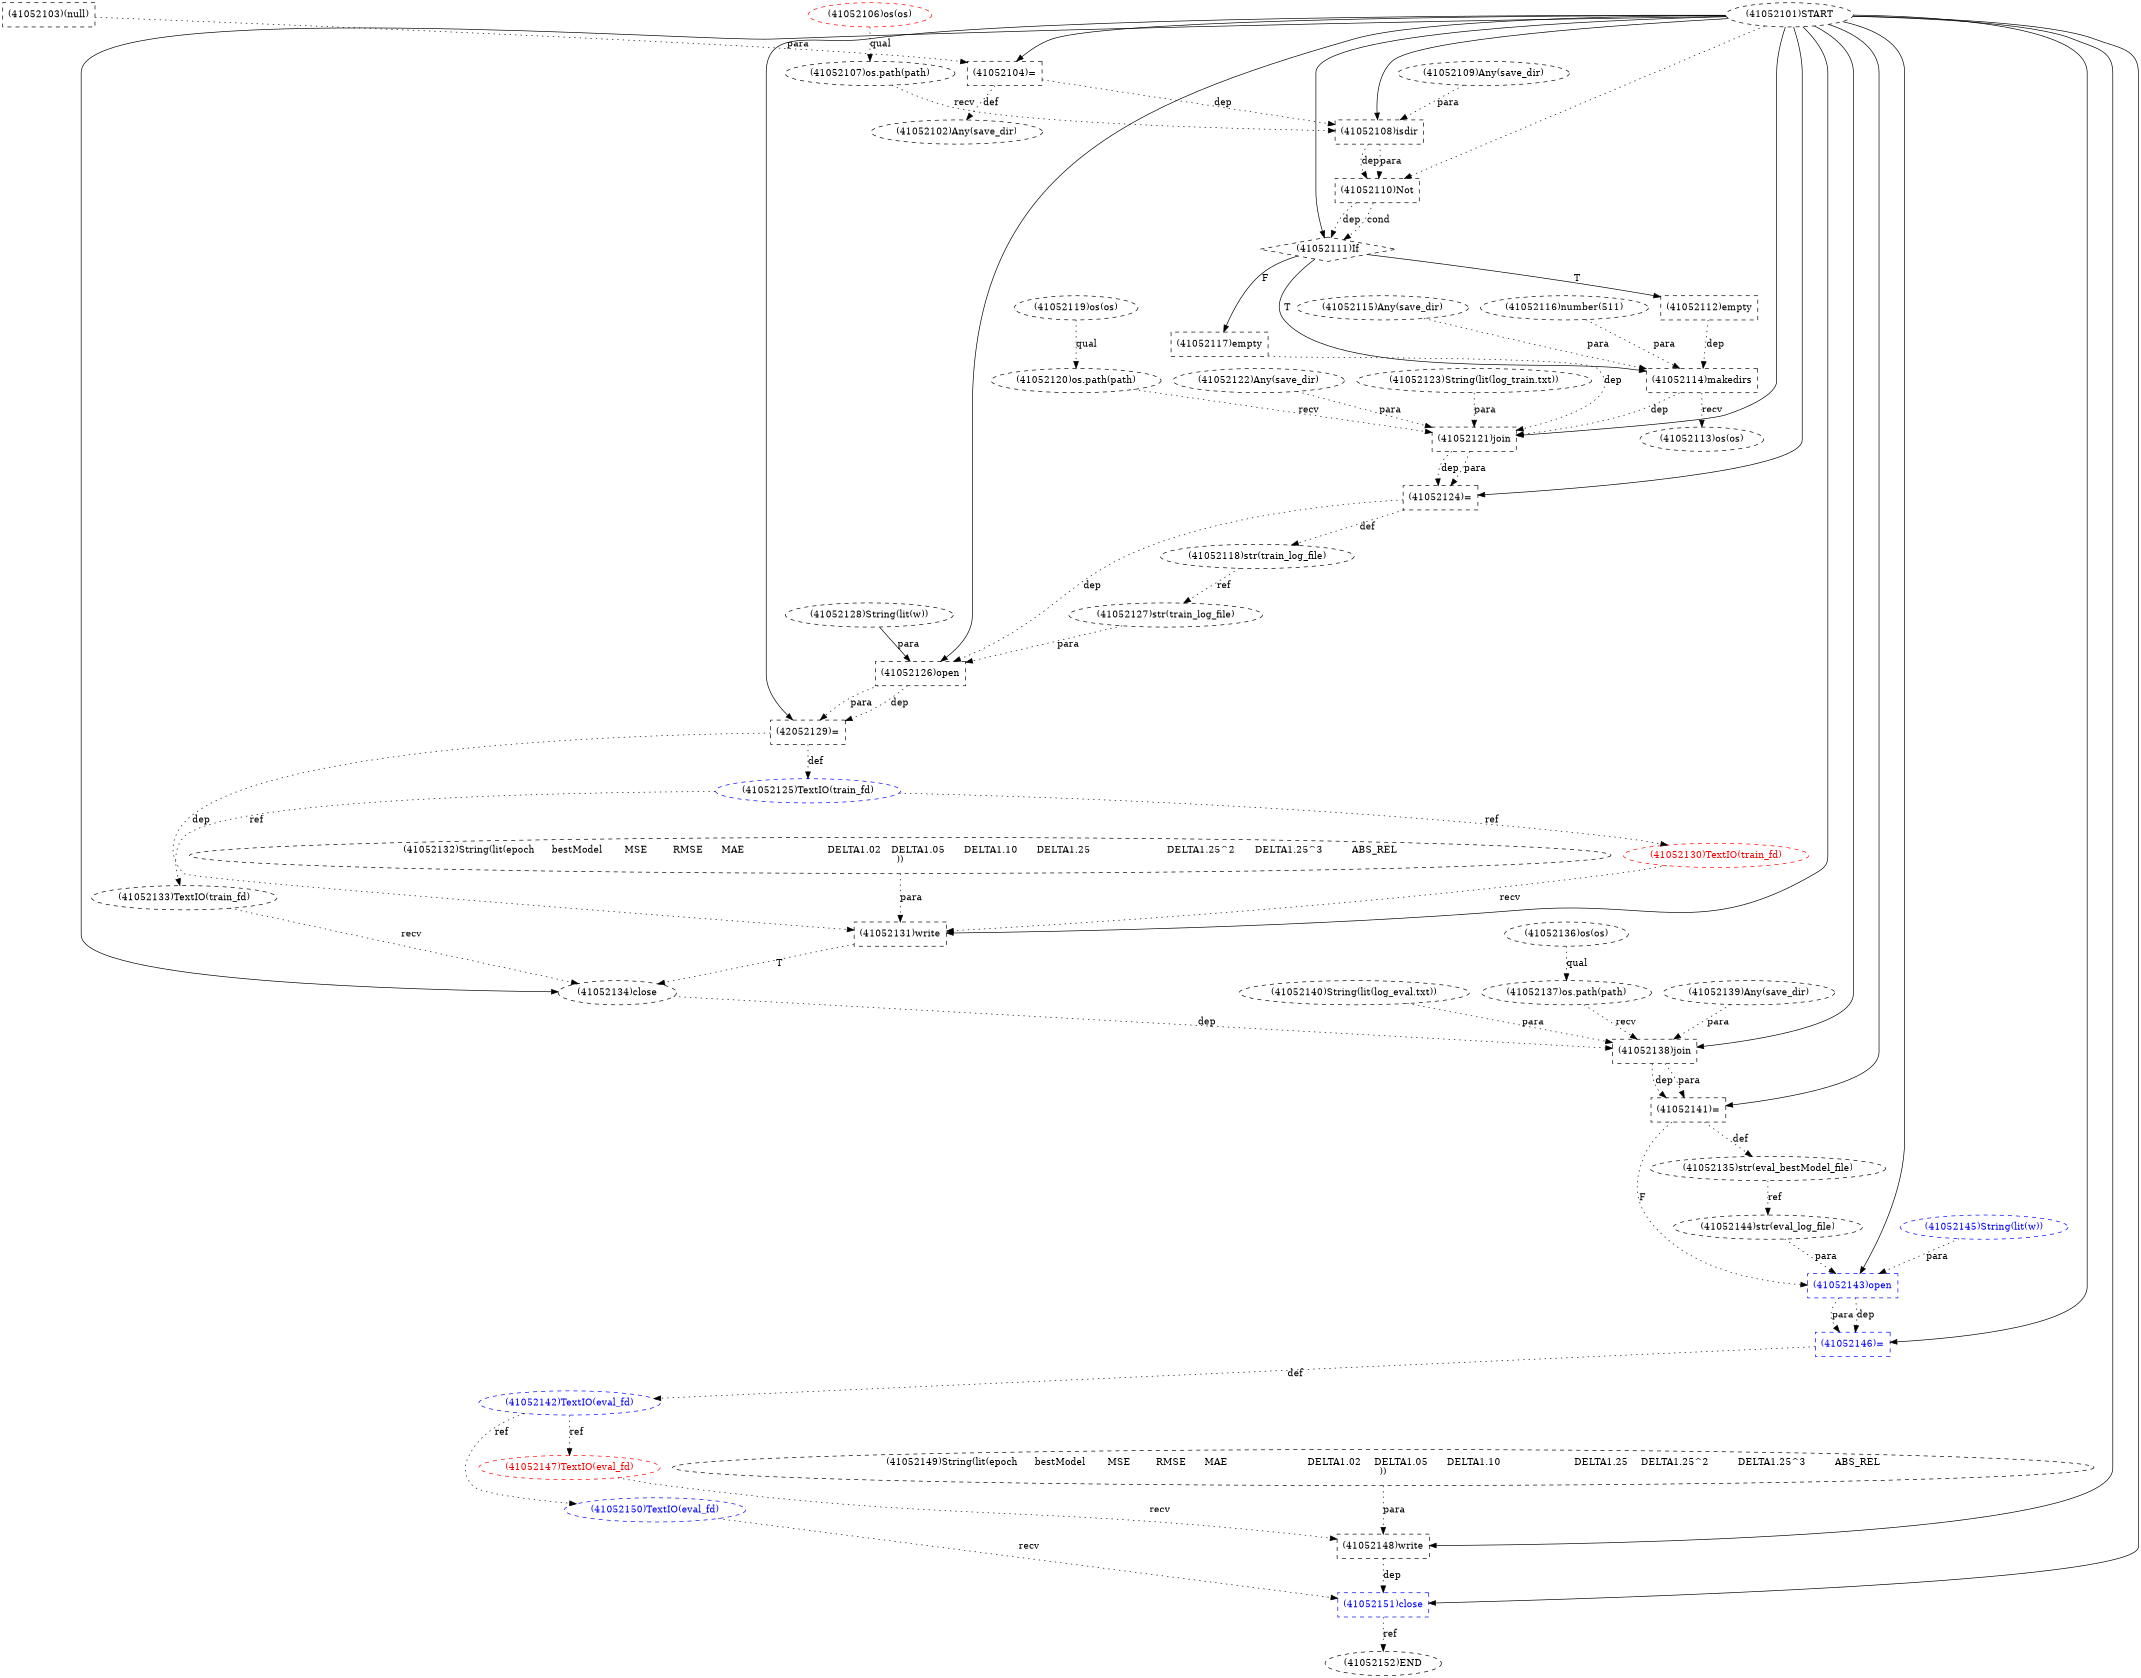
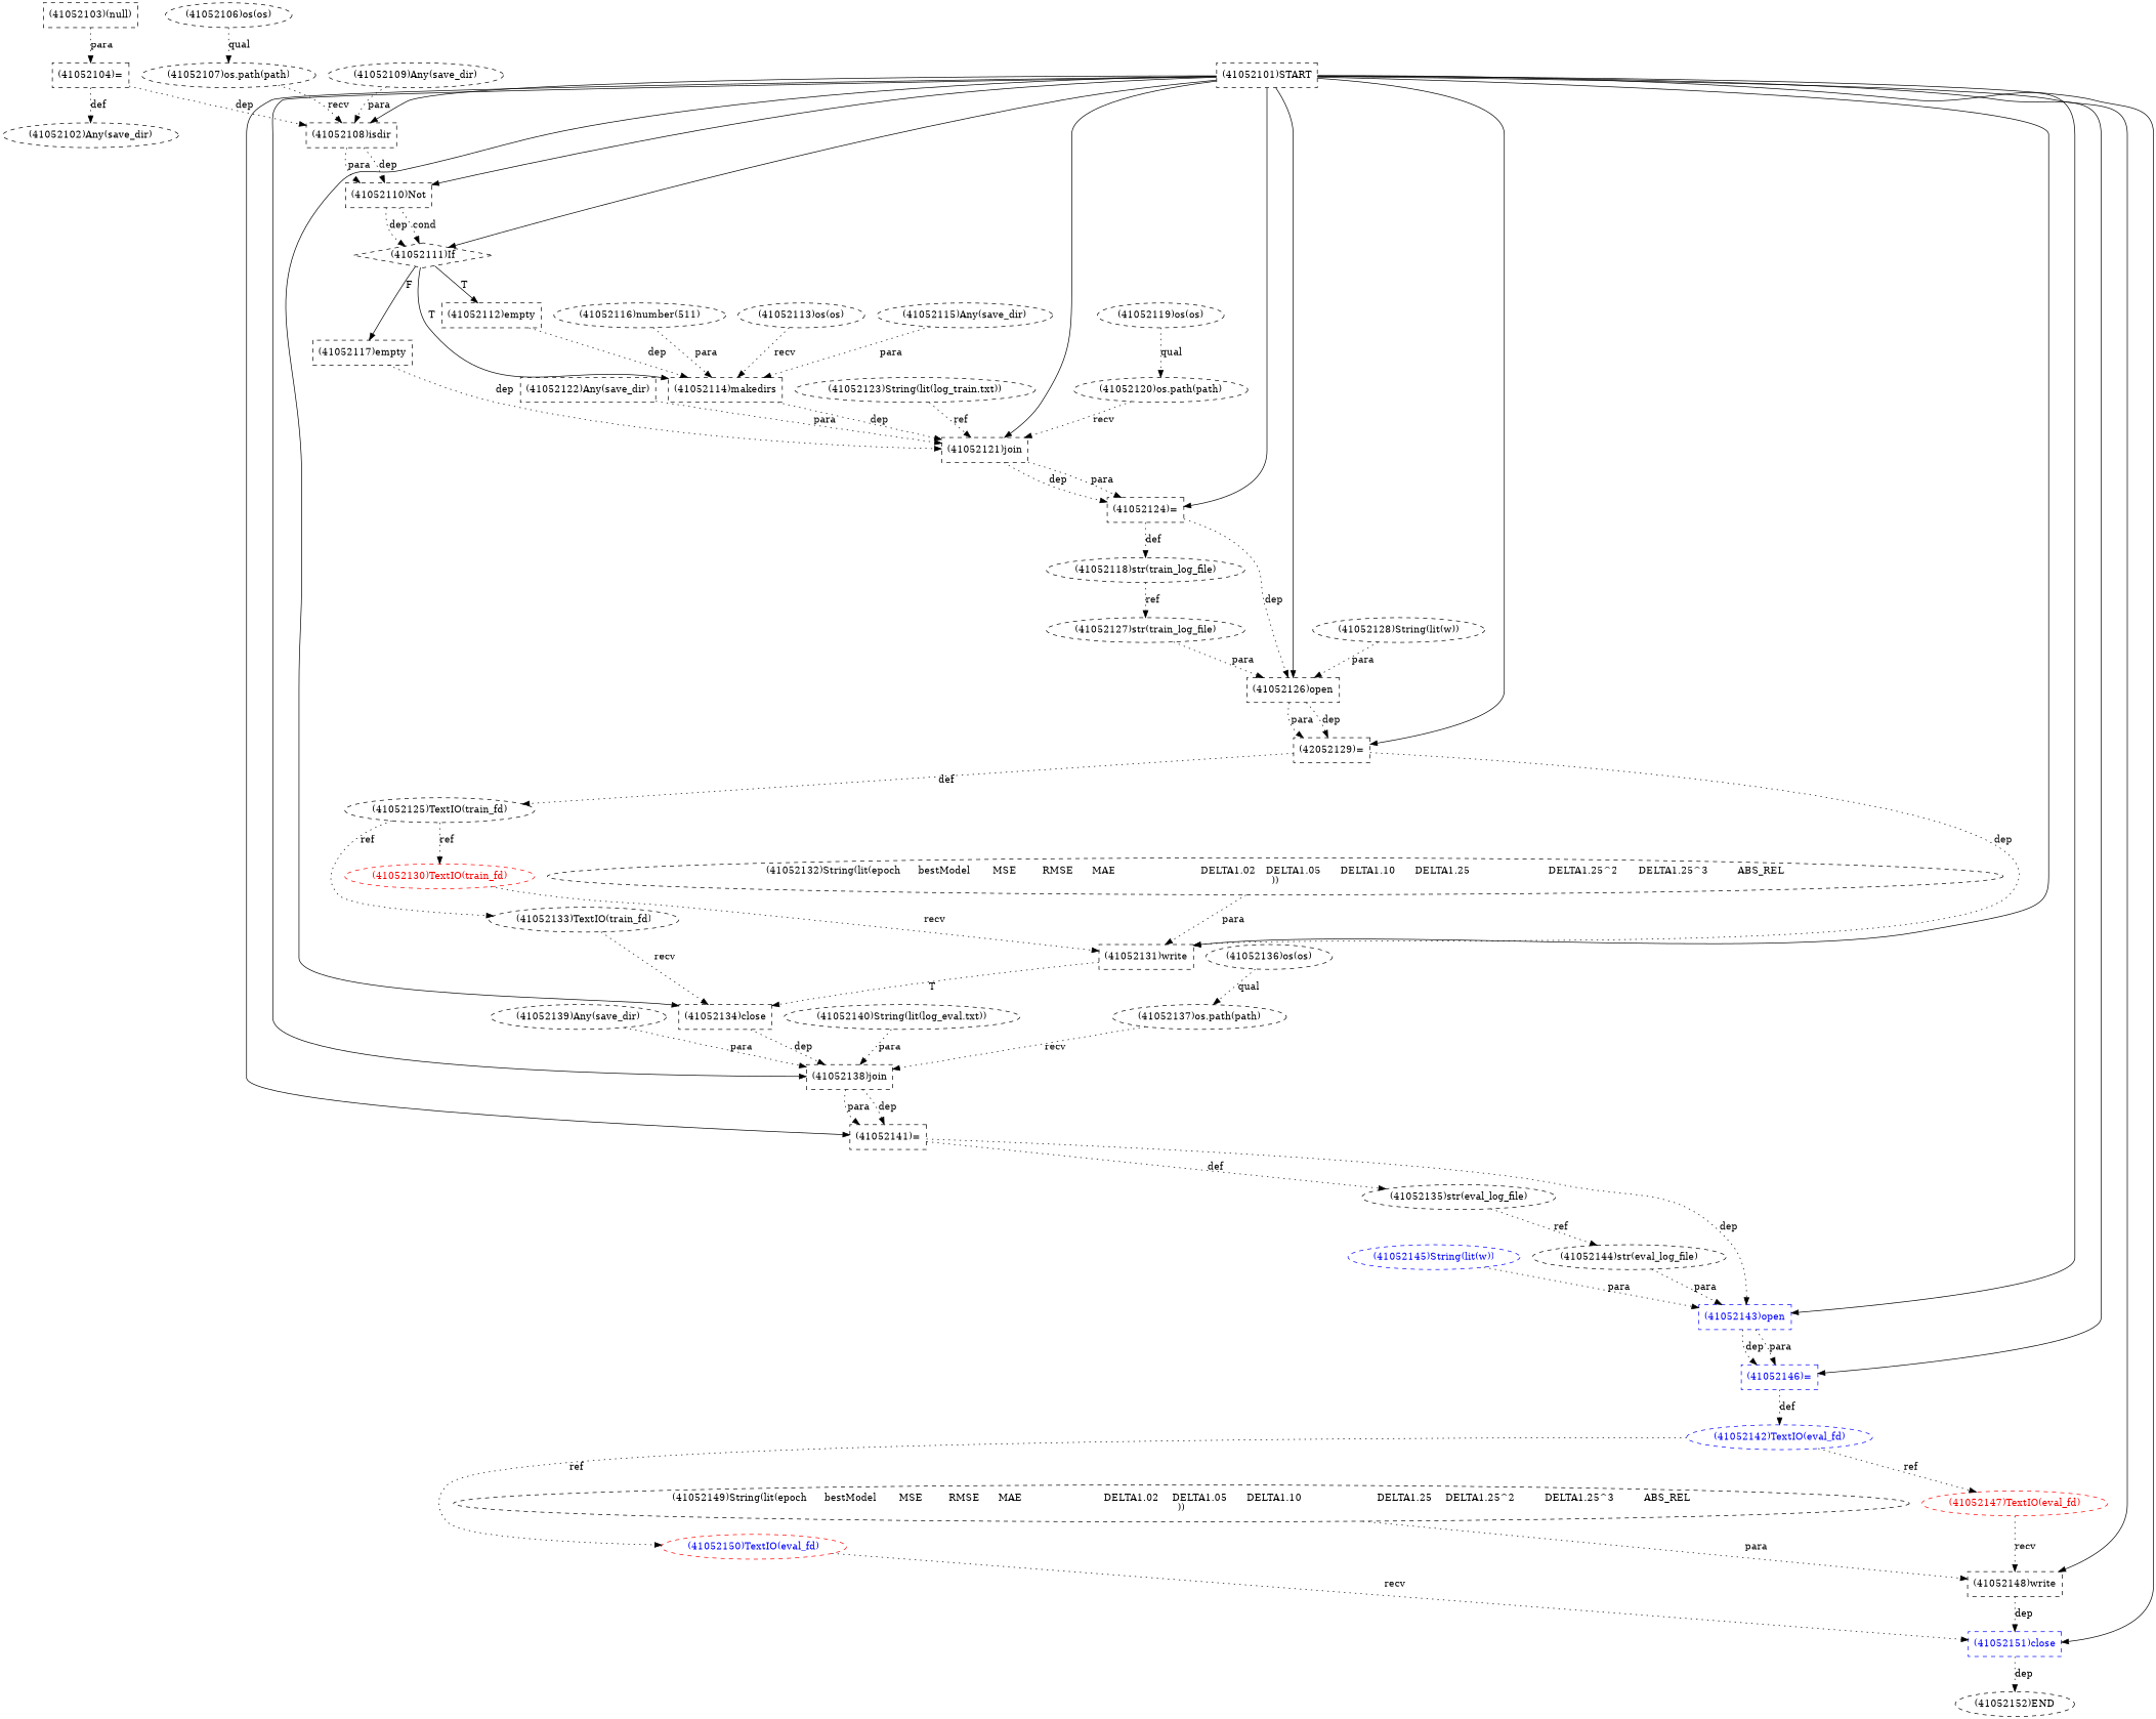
  digraph {
    node [shape=ellipse style=dashed]
    edge [style=dotted]
    n1 [label="(41052107)os.path(path)"]
    n2 [label="(41052108)isdir" shape=box]
    n3 [label="(41052110)Not" shape=box]
    n4 [color=blue fontcolor=blue label="(41052145)String(lit(w))"]
    n5 [color=blue fontcolor=blue label="(41052143)open" shape=box]
    n6 [color=blue fontcolor=blue label="(41052146)=" shape=box]
    n7 [label="(41052102)Any(save_dir)"]
-   n8 [color=blue fontcolor=blue label="(41052150)TextIO(eval_fd)"]
+   n8 [color=red fontcolor=blue label="(41052150)TextIO(eval_fd)"]
    n9 [color=blue fontcolor=blue label="(41052151)close" shape=box]
    n10 [label="(41052152)END" shape=""]
-   n11 [label="(41052135)str(eval_bestModel_file)"]
+   n11 [label="(41052135)str(eval_log_file)"]
    n12 [label="(41052144)str(eval_log_file)"]
    n13 [color=red fontcolor=red label="(41052130)TextIO(train_fd)"]
    n14 [label="(41052131)write" shape=box]
-   n15 [color=black fontcolor=black label="(41052134)close"]
+   n15 [color=black fontcolor=black label="(41052134)close" shape=box]
    n16 [label="(41052111)If" shape=diamond]
    n17 [label="(41052114)makedirs" shape=box]
    n18 [label="(41052112)empty" shape=box]
    n19 [label="(41052117)empty" shape=box]
    n20 [label="(41052121)join" shape=box]
    n21 [label="(41052109)Any(save_dir)"]
    n22 [color=blue fontcolor=blue label="(41052142)TextIO(eval_fd)"]
    n23 [color=red fontcolor=red label="(41052147)TextIO(eval_fd)"]
    n24 [label="(41052148)write" shape=box]
    n25 [label="(41052140)String(lit(log_eval.txt))"]
    n26 [label="(41052138)join" shape=box]
    n27 [label="(41052141)=" shape=box]
    n28 [label="(41052149)String(lit(epoch	 bestModel	 MSE	 RMSE	 MAE	                   DELTA1.02	 DELTA1.05	 DELTA1.10	                   DELTA1.25	 DELTA1.25^2	 DELTA1.25^3	 ABS_REL\n))"]
    n29 [label="(41052119)os(os)"]
    n30 [label="(41052120)os.path(path)"]
-   n31 [label="(41052122)Any(save_dir)"]
+   n31 [label="(41052122)Any(save_dir)" shape=box]
    n32 [label="(41052124)=" shape=box]
    n33 [label="(41052103)(null)" shape=box]
    n34 [label="(41052104)=" shape=box]
    n35 [color=black fontcolor=black label="(41052126)open" shape=box]
    n36 [label="(41052118)str(train_log_file)"]
    n37 [color=black fontcolor=black label="(42052129)=" shape=box]
    n38 [label="(41052127)str(train_log_file)"]
    n39 [label="(41052136)os(os)"]
    n40 [label="(41052137)os.path(path)"]
-   n41 [label="(41052106)os(os)" color=red]
+   n41 [label="(41052106)os(os)"]
    n42 [label="(41052123)String(lit(log_train.txt))"]
    n43 [label="(41052115)Any(save_dir)"]
-   n44 [color=blue fontcolor=black label="(41052125)TextIO(train_fd)"]
+   n44 [color=black fontcolor=black label="(41052125)TextIO(train_fd)"]
    n45 [color=black fontcolor=black label="(41052133)TextIO(train_fd)"]
    n46 [label="(41052116)number(511)"]
-   n47 [label="(41052101)START" shape=""]
+   n47 [label="(41052101)START" shape=box]
    n48 [label="(41052132)String(lit(epoch	 bestModel	 MSE	 RMSE	 MAE	                    DELTA1.02	 DELTA1.05	 DELTA1.10	 DELTA1.25	                    DELTA1.25^2	 DELTA1.25^3	 ABS_REL\n))"]
    n49 [label="(41052139)Any(save_dir)"]
    n50 [color=black fontcolor=black label="(41052128)String(lit(w))"]
    n51 [label="(41052113)os(os)"]
    n1 -> n2 [label=recv]
    n2 -> n3 [label=dep]
    n2 -> n3 [label=para]
    n3 -> n16 [label=dep]
    n3 -> n16 [label=cond]
    n4 -> n5 [label=para]
    n5 -> n6 [label=dep]
    n5 -> n6 [label=para]
    n6 -> n22 [label=def]
    n8 -> n9 [label=recv]
-   n9 -> n10 [label=ref]
+   n9 -> n10 [label=dep]
    n11 -> n12 [label=ref]
    n12 -> n5 [label=para]
    n13 -> n14 [label=recv]
    n14 -> n15 [label=T]
    n15 -> n26 [label=dep]
    n16 -> n17 [label=T style=""]
    n16 -> n18 [label=T style=""]
    n16 -> n19 [label=F style=""]
    n17 -> n20 [label=dep]
    n18 -> n17 [label=dep]
    n19 -> n20 [label=dep]
    n20 -> n32 [label=dep]
    n20 -> n32 [label=para]
    n21 -> n2 [label=para]
    n22 -> n8 [label=ref]
    n22 -> n23 [label=ref]
    n23 -> n24 [label=recv]
    n24 -> n9 [label=dep]
    n25 -> n26 [label=para]
    n26 -> n27 [label=dep]
    n26 -> n27 [label=para]
-   n27 -> n5 [label=F]
+   n27 -> n5 [label=dep]
    n27 -> n11 [label=def]
    n28 -> n24 [label=para]
    n29 -> n30 [label=qual]
    n30 -> n20 [label=recv]
    n31 -> n20 [label=para]
    n32 -> n35 [label=dep]
    n32 -> n36 [label=def]
    n33 -> n34 [label=para]
    n34 -> n2 [label=dep]
    n34 -> n7 [label=def]
    n35 -> n37 [label=dep]
    n35 -> n37 [label=para]
    n36 -> n38 [label=ref]
    n37 -> n14 [label=dep]
    n37 -> n44 [label=def]
    n38 -> n35 [label=para]
    n39 -> n40 [label=qual]
    n40 -> n26 [label=recv]
    n41 -> n1 [label=qual]
-   n42 -> n20 [label=para]
+   n42 -> n20 [label=ref]
    n43 -> n17 [label=para]
    n44 -> n13 [label=ref]
    n44 -> n45 [label=ref]
    n45 -> n15 [label=recv]
    n46 -> n17 [label=para]
    n47 -> n2 [style=solid]
-   n47 -> n3
+   n47 -> n3 [style=solid]
    n47 -> n5 [style=solid]
    n47 -> n6 [style=solid]
    n47 -> n9 [style=solid]
    n47 -> n14 [style=solid]
    n47 -> n15 [style=solid]
    n47 -> n16 [style=solid]
    n47 -> n20 [style=solid]
    n47 -> n24 [style=solid]
    n47 -> n26 [style=solid]
    n47 -> n27 [style=solid]
    n47 -> n32 [style=solid]
-   n47 -> n34 [style=solid]
    n47 -> n35 [style=solid]
    n47 -> n37 [style=solid]
    n48 -> n14 [label=para]
    n49 -> n26 [label=para]
-   n50 -> n35 [label=para style=solid]
-   n17 -> n51 [label=recv]
+   n50 -> n35 [label=para]
+   n51 -> n17 [label=recv]
  }
